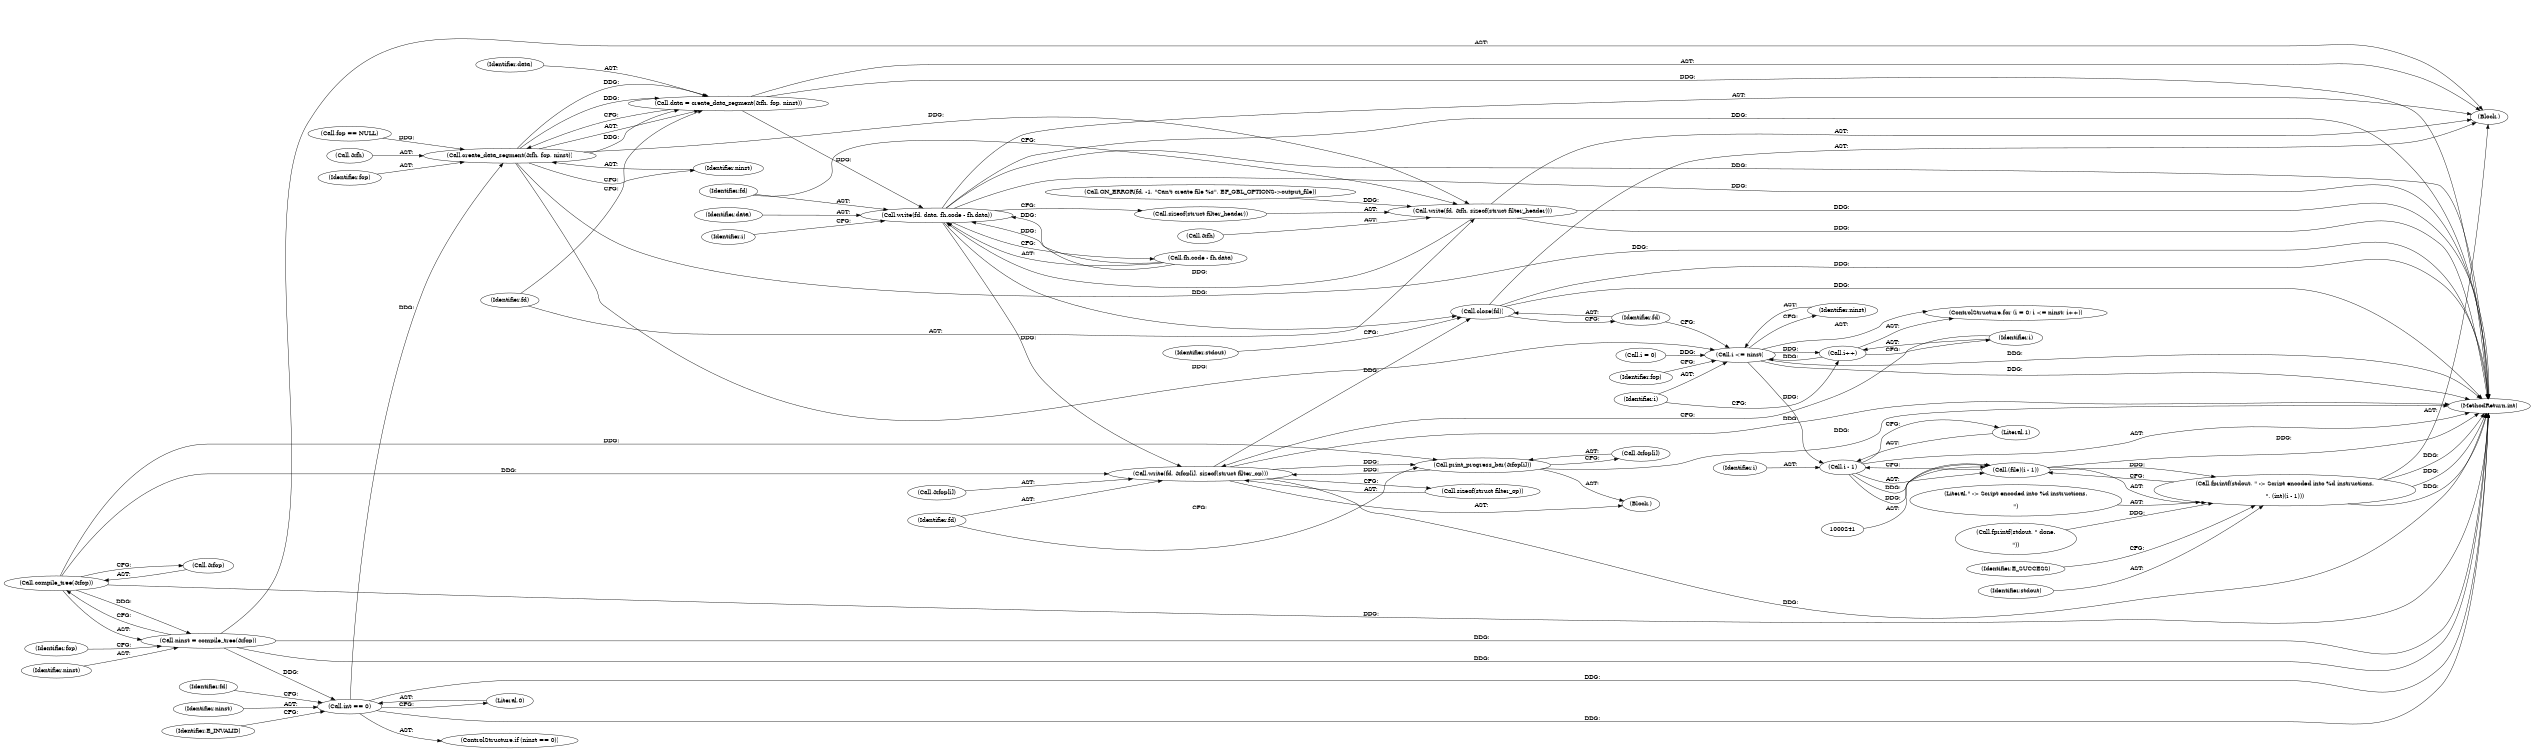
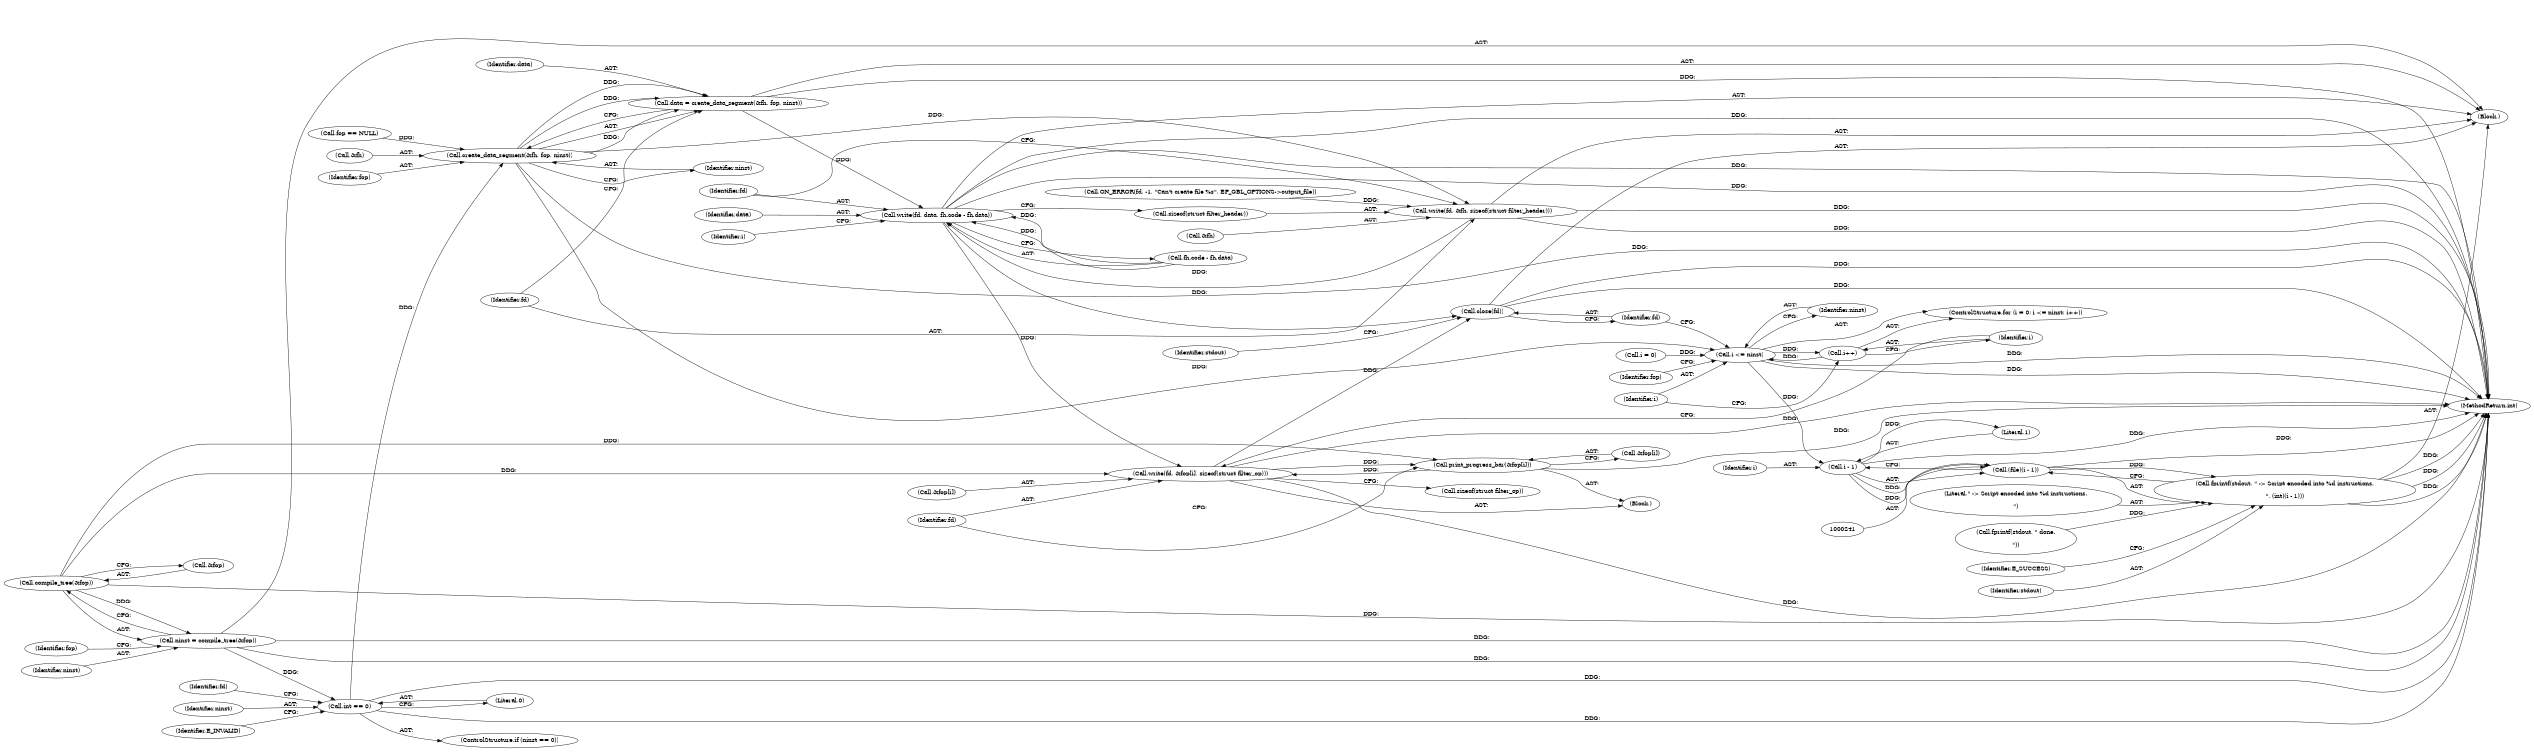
  digraph {
    rankdir=LR
    n1 [label="(Call,compile_tree(&fop))"]
    n2 [label="(Call,ninst = compile_tree(&fop))"]
    n3 [label="(Call,write(fd, &fop[i], sizeof(struct filter_op)))"]
    n4 [label="(Call,print_progress_bar(&fop[i]))"]
    n5 [label="(Call,&fop)"]
    n6 [label="(MethodReturn,int)"]
    n7 [label="(Call,int == 0)"]
    n8 [label="(Block,)"]
    n9 [label="(Call,close(fd))"]
    n10 [label="(Block,)"]
    n11 [label="(Call,sizeof(struct filter_op))"]
    n12 [label="(Call,&fop[i])"]
    n13 [label="(Call,create_data_segment(&fh, fop, ninst))"]
    n14 [label="(ControlStructure,if (ninst == 0))"]
    n15 [label="(Literal,0)"]
    n16 [label="(Call,data = create_data_segment(&fh, fop, ninst))"]
    n17 [label="(Call,write(fd, &fh, sizeof(struct filter_header)))"]
    n18 [label="(Call,i <= ninst)"]
    n19 [label="(Identifier,ninst)"]
    n20 [label="(Call,write(fd, data, fh.code - fh.data))"]
    n21 [label="(Call,i++)"]
    n22 [label="(Call,i - 1)"]
    n23 [label="(ControlStructure,for (i = 0; i <= ninst; i++))"]
    n24 [label="(Identifier,ninst)"]
    n25 [label="(Call,fh.code - fh.data)"]
    n26 [label="(Call,sizeof(struct filter_header))"]
    n27 [label="(Identifier,fd)"]
    n28 [label="(Identifier,i)"]
    n29 [label="(Call,(file)(i - 1))"]
    n30 [label="(Literal,1)"]
    n31 [label="(Call,fprintf(stdout, \" -> Script encoded into %d instructions.\n\n\", (int)(i - 1)))"]
    n32 [label="(Identifier,fd)"]
    n33 [label="(Identifier,stdout)"]
    n34 [label="(Identifier,fop)"]
    n35 [label="(Literal,\" -> Script encoded into %d instructions.\n\n\")"]
    n36 [label="(Call,i = 0)"]
    n37 [label="(Call,ON_ERROR(fd, -1, \"Can't create file %s\", EF_GBL_OPTIONS->output_file))"]
    n38 [label="(Call,&fh)"]
    n39 [label="(Call,fprintf(stdout, \" done.\n\n\"))"]
    n40 [label="(Identifier,data)"]
    n41 [label="(Identifier,fd)"]
    n42 [label="(Identifier,fop)"]
    n43 [label="(Call,fop == NULL)"]
    n44 [label="(Identifier,fd)"]
    n45 [label="(Identifier,fd)"]
    n46 [label="(Call,&fh)"]
    n47 [label="(Identifier,i)"]
    n48 [label="(Identifier,E_SUCCESS)"]
    n49 [label="(Identifier,fop)"]
    n50 [label="(Identifier,data)"]
    n51 [label="(Identifier,stdout)"]
    n52 [label="(Identifier,i)"]
    n53 [label="(Call,&fop[i])"]
    n54 [label="(Identifier,ninst)"]
    n55 [label="(Identifier,ninst)"]
    n56 [label="(Identifier,E_INVALID)"]
    n57 [label="(Identifier,i)"]
    1000241
    n1 -> n2 [label="AST: "]
    n1 -> n2 [label="DDG: "]
    n1 -> n3 [label="DDG: "]
    n1 -> n4 [label="DDG: "]
    n1 -> n5 [label="CFG: "]
    n1 -> n6 [label="DDG: "]
    n2 -> n1 [label="CFG: "]
    n2 -> n6 [label="DDG: "]
    n2 -> n6 [label="DDG: "]
    n2 -> n7 [label="DDG: "]
    n2 -> n8 [label="AST: "]
    n3 -> n4 [label="DDG: "]
    n3 -> n6 [label="DDG: "]
    n3 -> n6 [label="DDG: "]
    n3 -> n9 [label="DDG: "]
    n3 -> n10 [label="AST: "]
    n3 -> n11 [label="CFG: "]
    n4 -> n3 [label="DDG: "]
    n4 -> n6 [label="DDG: "]
    n4 -> n10 [label="AST: "]
    n4 -> n12 [label="CFG: "]
    n5 -> n1 [label="AST: "]
    n7 -> n6 [label="DDG: "]
    n7 -> n6 [label="DDG: "]
    n7 -> n13 [label="DDG: "]
    n7 -> n14 [label="AST: "]
    n7 -> n15 [label="CFG: "]
    n9 -> n6 [label="DDG: "]
    n9 -> n6 [label="DDG: "]
    n9 -> n8 [label="AST: "]
    n9 -> n27 [label="CFG: "]
-   n11 -> n3 [label="AST: "]
    n12 -> n4 [label="AST: "]
    n13 -> n6 [label="DDG: "]
    n13 -> n16 [label="AST: "]
    n13 -> n16 [label="DDG: "]
    n13 -> n16 [label="DDG: "]
    n13 -> n16 [label="DDG: "]
    n13 -> n17 [label="DDG: "]
    n13 -> n18 [label="DDG: "]
    n13 -> n19 [label="CFG: "]
    n15 -> n7 [label="AST: "]
    n16 -> n6 [label="DDG: "]
    n16 -> n8 [label="AST: "]
    n16 -> n13 [label="CFG: "]
    n16 -> n20 [label="DDG: "]
    n17 -> n6 [label="DDG: "]
    n17 -> n6 [label="DDG: "]
    n17 -> n8 [label="AST: "]
    n17 -> n20 [label="DDG: "]
    n18 -> n6 [label="DDG: "]
    n18 -> n6 [label="DDG: "]
    n18 -> n21 [label="DDG: "]
    n18 -> n22 [label="DDG: "]
    n18 -> n23 [label="AST: "]
    n18 -> n24 [label="CFG: "]
    n19 -> n13 [label="AST: "]
    n20 -> n3 [label="DDG: "]
    n20 -> n6 [label="DDG: "]
    n20 -> n6 [label="DDG: "]
    n20 -> n6 [label="DDG: "]
    n20 -> n8 [label="AST: "]
    n20 -> n9 [label="DDG: "]
    n20 -> n25 [label="CFG: "]
    n20 -> n26 [label="CFG: "]
    n21 -> n18 [label="DDG: "]
    n21 -> n23 [label="AST: "]
    n21 -> n28 [label="CFG: "]
-   n22 -> n6 [label="AST: "]
+   n22 -> n6 [label="DDG: "]
    n22 -> n29 [label="AST: "]
    n22 -> n29 [label="DDG: "]
    n22 -> n29 [label="DDG: "]
-   n22 -> n30 [label="CFG: "]
+   n22 -> n30 [label="DDG: "]
    n24 -> n18 [label="AST: "]
    n25 -> n20 [label="AST: "]
    n25 -> n20 [label="DDG: "]
    n25 -> n20 [label="DDG: "]
    n26 -> n17 [label="AST: "]
    n27 -> n9 [label="AST: "]
    n27 -> n18 [label="CFG: "]
    n28 -> n3 [label="CFG: "]
    n28 -> n21 [label="AST: "]
    n29 -> n6 [label="DDG: "]
    n29 -> n22 [label="CFG: "]
    n29 -> n31 [label="AST: "]
    n29 -> n31 [label="DDG: "]
    n30 -> n22 [label="AST: "]
    n31 -> n6 [label="DDG: "]
    n31 -> n6 [label="DDG: "]
    n31 -> n6 [label="DDG: "]
    n31 -> n8 [label="AST: "]
    n31 -> n29 [label="CFG: "]
    n32 -> n3 [label="AST: "]
    n32 -> n4 [label="CFG: "]
    n33 -> n31 [label="AST: "]
    n34 -> n13 [label="AST: "]
    n35 -> n31 [label="AST: "]
    n36 -> n18 [label="DDG: "]
    n37 -> n17 [label="DDG: "]
    n38 -> n17 [label="AST: "]
    n39 -> n31 [label="DDG: "]
    n40 -> n20 [label="AST: "]
    n41 -> n16 [label="CFG: "]
    n41 -> n17 [label="AST: "]
    n42 -> n2 [label="CFG: "]
    n43 -> n13 [label="DDG: "]
    n44 -> n7 [label="CFG: "]
    n45 -> n17 [label="CFG: "]
    n45 -> n20 [label="AST: "]
    n46 -> n13 [label="AST: "]
    n47 -> n18 [label="AST: "]
    n47 -> n21 [label="CFG: "]
    n48 -> n31 [label="CFG: "]
    n49 -> n18 [label="CFG: "]
    n50 -> n16 [label="AST: "]
    n51 -> n9 [label="CFG: "]
    n52 -> n20 [label="CFG: "]
    n53 -> n3 [label="AST: "]
    n54 -> n2 [label="AST: "]
    n55 -> n7 [label="AST: "]
    n56 -> n7 [label="CFG: "]
    n57 -> n22 [label="AST: "]
    1000241 -> n29 [label="AST: "]
  }
